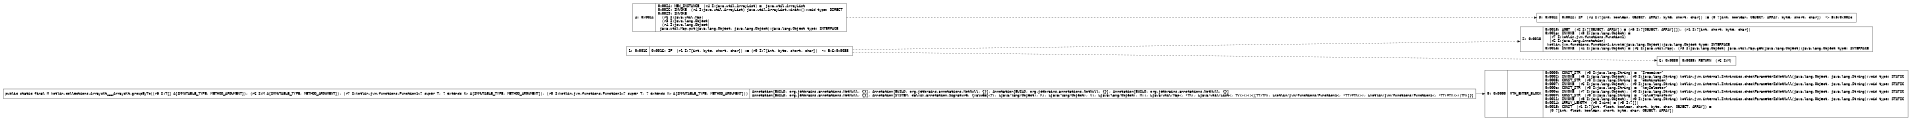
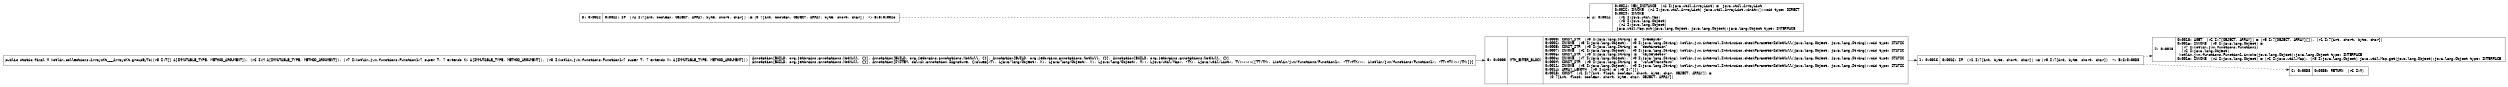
  digraph {
    fontname="DejaVu Sans Mono"
    rankdir=LR
    node [fontname="DejaVu Sans Mono" shape=record]
    edge [fontname="DejaVu Sans Mono" style=dashed]
    n1 [label="{0\:\ 0x0000|MTH_ENTER_BLOCK\l|0x0000: CONST_STR  (r0 I:java.lang.String) =  \"$receiver\" \l0x0002: INVOKE  (r5 I:java.lang.Object), (r0 I:java.lang.String) kotlin.jvm.internal.Intrinsics.checkParameterIsNotNull(java.lang.Object, java.lang.String):void type: STATIC \l0x0005: CONST_STR  (r0 I:java.lang.String) =  \"destination\" \l0x0007: INVOKE  (r6 I:java.lang.Object), (r0 I:java.lang.String) kotlin.jvm.internal.Intrinsics.checkParameterIsNotNull(java.lang.Object, java.lang.String):void type: STATIC \l0x000a: CONST_STR  (r0 I:java.lang.String) =  \"keySelector\" \l0x000c: INVOKE  (r7 I:java.lang.Object), (r0 I:java.lang.String) kotlin.jvm.internal.Intrinsics.checkParameterIsNotNull(java.lang.Object, java.lang.String):void type: STATIC \l0x000f: CONST_STR  (r0 I:java.lang.String) =  \"valueTransform\" \l0x0011: INVOKE  (r8 I:java.lang.Object), (r0 I:java.lang.String) kotlin.jvm.internal.Intrinsics.checkParameterIsNotNull(java.lang.Object, java.lang.String):void type: STATIC \l0x0014: ARRAY_LENGTH  (r0 I:int) = (r5 I:?[]) \l0x0015: CONST  (r1 I:?[int, float, boolean, short, byte, char, OBJECT, ARRAY]) = \l  (0 ?[int, float, boolean, short, byte, char, OBJECT, ARRAY])\l \l}"]
    n2 [label="{1\:\ 0x0016|0x0016: IF  (r1 I:?[int, byte, short, char]) \>= (r0 I:?[int, byte, short, char])  \-\> B:6:0x0038 \l}"]
-   n3 [label="{2\:\ 0x0018|0x0018: AGET  (r2 I:?[OBJECT, ARRAY]) = (r5 I:?[OBJECT, ARRAY][]), (r1 I:?[int, short, byte, char]) \l0x001a: INVOKE  (r3 I:java.lang.Object) = \l  (r7 I:kotlin.jvm.functions.Function1)\l  (r2 I:java.lang.Annotation)\l kotlin.jvm.functions.Function1.invoke(java.lang.Object):java.lang.Object type: INTERFACE \l0x001e: INVOKE  (r4 I:java.lang.Object) = (r6 I:java.util.Map), (r3 I:java.lang.Object) java.util.Map.get(java.lang.Object):java.lang.Object type: INTERFACE \l}"]
+   n3 [label="{2\:\ 0x0018|0x0018: AGET  (r2 I:?[OBJECT, ARRAY]) = (r5 I:?[OBJECT, ARRAY][]), (r1 I:?[int, short, byte, char]) \l0x001a: INVOKE  (r3 I:java.lang.Object) = \l  (r7 I:kotlin.jvm.functions.Function1)\l  (r2 I:java.lang.Object)\l kotlin.jvm.functions.Function1.invoke(java.lang.Object):java.lang.Object type: INTERFACE \l0x001e: INVOKE  (r4 I:java.lang.Object) = (r6 I:java.util.Map), (r3 I:java.lang.Object) java.util.Map.get(java.lang.Object):java.lang.Object type: INTERFACE \l}"]
    n4 [label="{6\:\ 0x0038|0x0038: RETURN  (r6 I:M) \l}"]
    n5 [label="{3\:\ 0x0022|0x0022: IF  (r4 I:?[int, boolean, OBJECT, ARRAY, byte, short, char]) != (0 ?[int, boolean, OBJECT, ARRAY, byte, short, char])  \-\> B:5:0x002c \l}"]
    n6 [label="{4\:\ 0x0024|0x0024: NEW_INSTANCE  (r4 I:java.util.ArrayList) =  java.util.ArrayList \l0x0026: INVOKE  (r4 I:java.util.ArrayList) java.util.ArrayList.\<init\>():void type: DIRECT \l0x0029: INVOKE  \l  (r6 I:java.util.Map)\l  (r3 I:java.lang.Object)\l  (r4 I:java.lang.Object)\l java.util.Map.put(java.lang.Object, java.lang.Object):java.lang.Object type: INTERFACE \l}"]
    n7 [label="{public static final M kotlin.collections.ArraysKt___ArraysKt.groupByTo((r5 I:T[] A[IMMUTABLE_TYPE, METHOD_ARGUMENT]), (r6 I:M A[IMMUTABLE_TYPE, METHOD_ARGUMENT]), (r7 I:kotlin.jvm.functions.Function1\<? super T, ? extends K\> A[IMMUTABLE_TYPE, METHOD_ARGUMENT]), (r8 I:kotlin.jvm.functions.Function1\<? super T, ? extends V\> A[IMMUTABLE_TYPE, METHOD_ARGUMENT]))  | Annotation[BUILD, org.jetbrains.annotations.NotNull, \{\}], Annotation[BUILD, org.jetbrains.annotations.NotNull, \{\}], Annotation[BUILD, org.jetbrains.annotations.NotNull, \{\}], Annotation[BUILD, org.jetbrains.annotations.NotNull, \{\}]\lAnnotation[BUILD, org.jetbrains.annotations.NotNull, \{\}], Annotation[SYSTEM, dalvik.annotation.Signature, \{value=[\<T:, Ljava\/lang\/Object;, K:, Ljava\/lang\/Object;, V:, Ljava\/lang\/Object;, M::, Ljava\/util\/Map\<, \-TK;, Ljava\/util\/List\<, TV;\>;\>;\>([TT;TM;, Lkotlin\/jvm\/functions\/Function1\<, \-TT;+TK;\>;, Lkotlin\/jvm\/functions\/Function1\<, \-TT;+TV;\>;)TM;]\}]\l}"]
+   n1 -> n2 [style=""]
    n2 -> n3
    n2 -> n4
-   n6 -> n5
+   n5 -> n6
    n7 -> n1 [style=""]
  }
